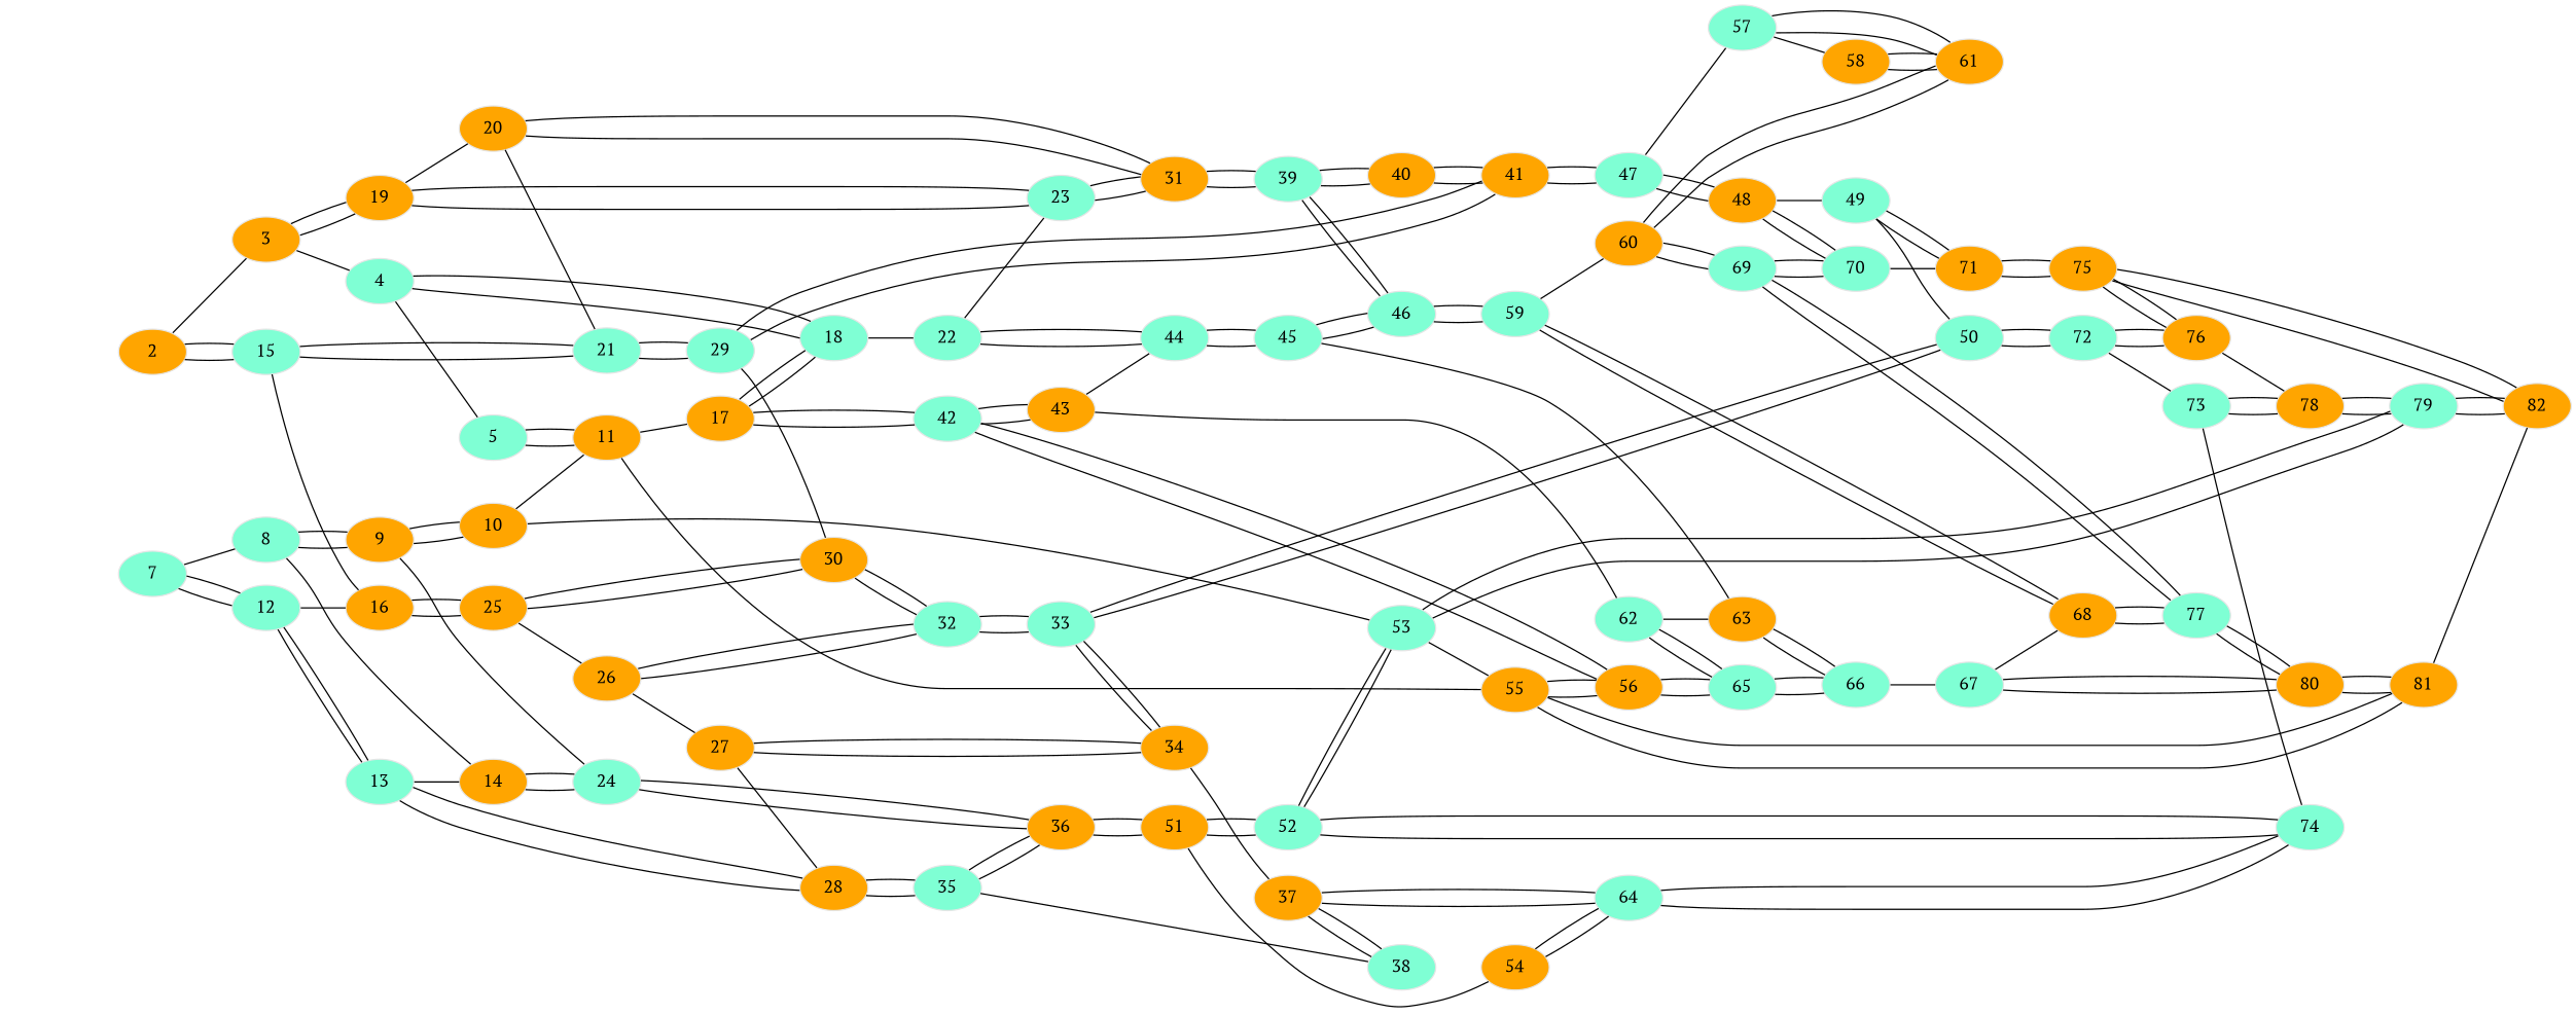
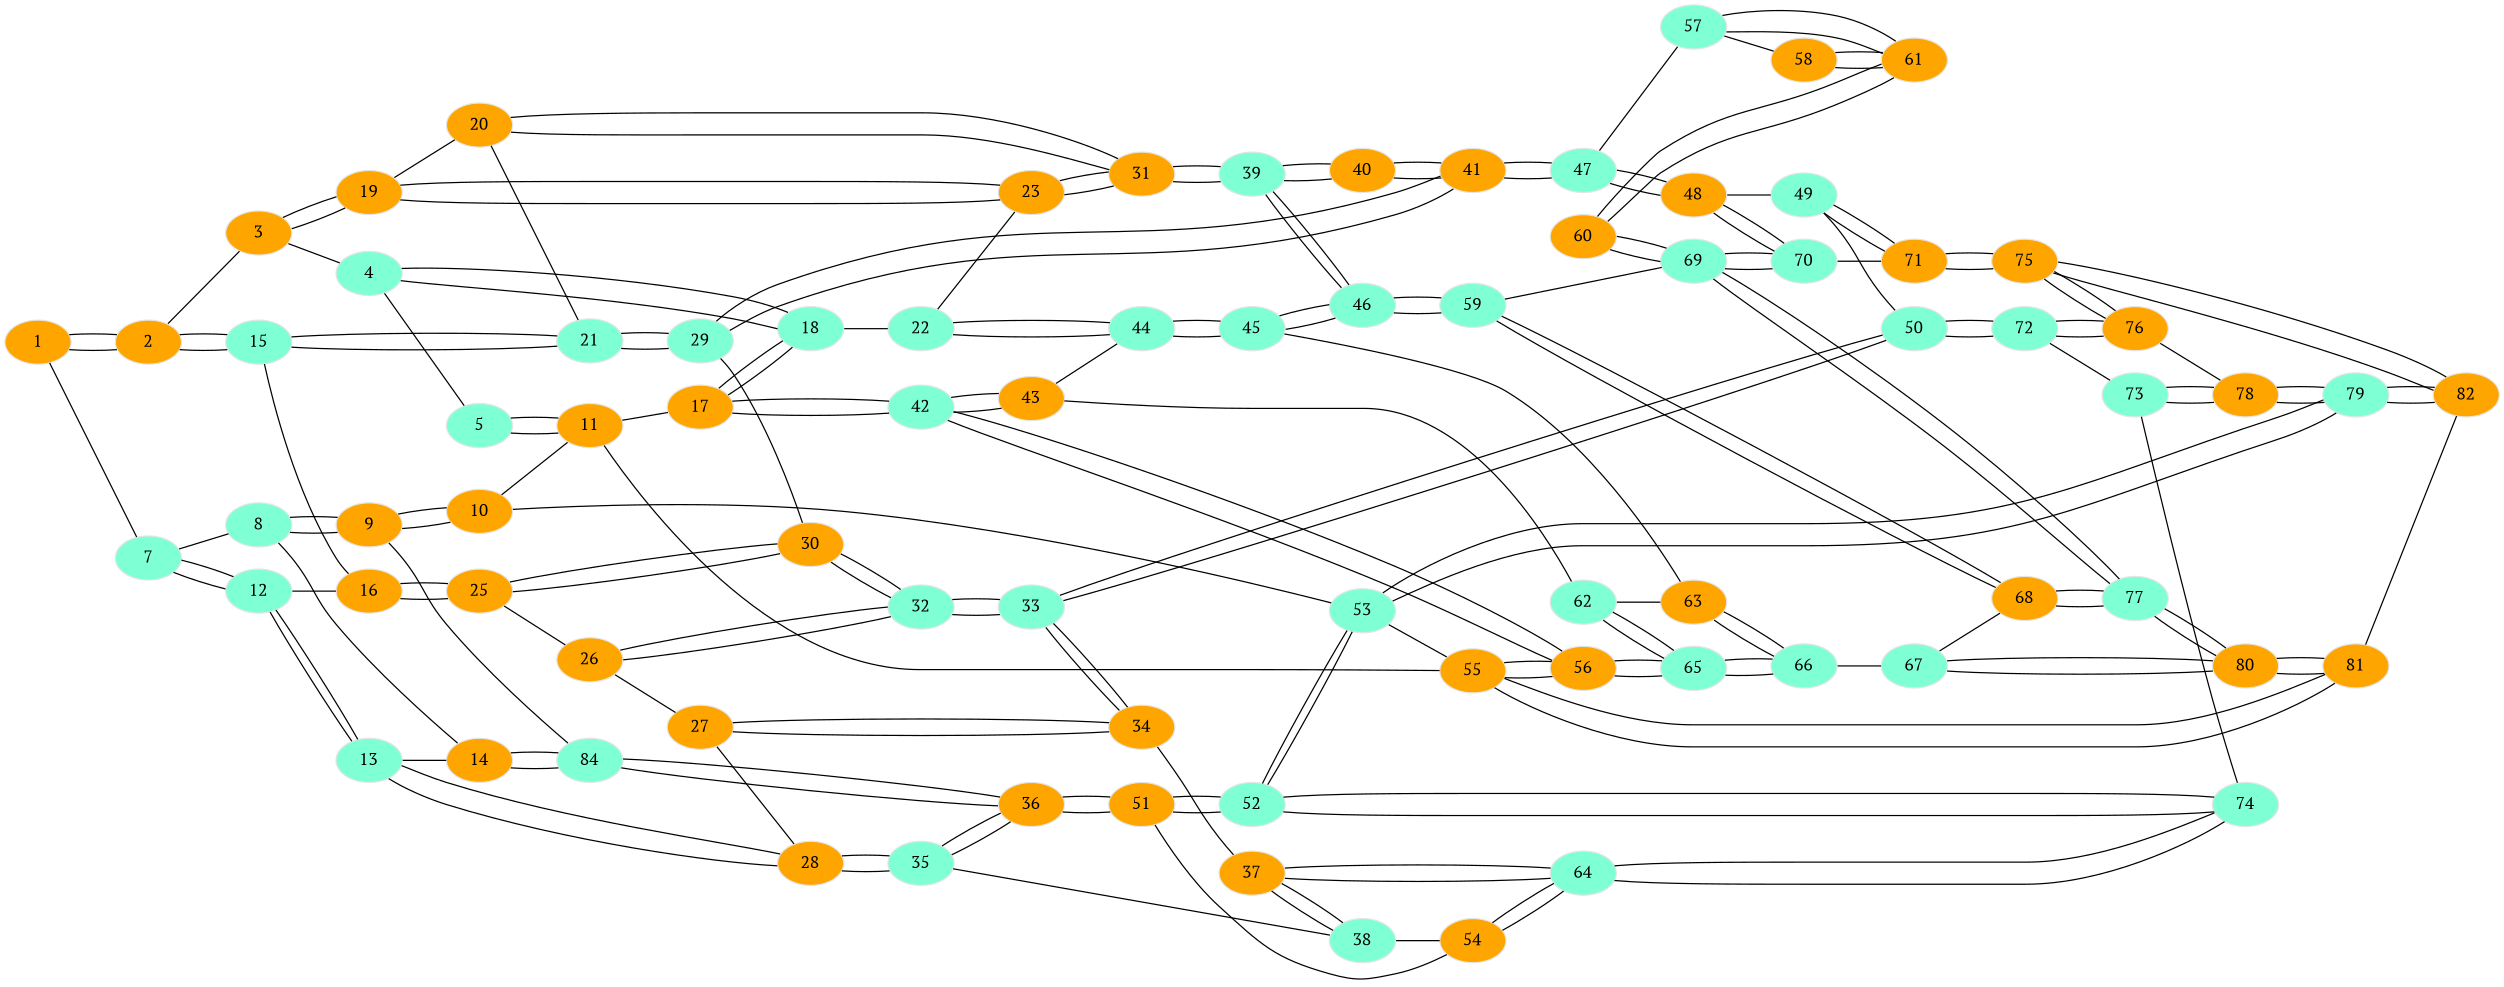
  graph {
    fontname="PT Serif"
    rankdir=LR
    node [color=gray90 fillcolor=aquamarine fontname="PT Serif" style=filled]
    edge [fontname="PT Serif"]
+   1 [fillcolor=orange]
    2 [fillcolor=orange]
    7
    3 [fillcolor=orange]
    15
    8
    12
    4
    19 [fillcolor=orange]
    16 [fillcolor=orange]
    21
    5
    18
    20 [fillcolor=orange]
-   23
+   23 [fillcolor=orange]
    11 [fillcolor=orange]
    22
    17 [fillcolor=orange]
    55 [fillcolor=orange]
    10 [fillcolor=orange]
    53
    9 [fillcolor=orange]
    14 [fillcolor=orange]
    13
-   24
+   24 [label=84]
    36 [fillcolor=orange]
    79
    42
    56 [fillcolor=orange]
    81 [fillcolor=orange]
    28 [fillcolor=orange]
    25 [fillcolor=orange]
    35
    29
    26 [fillcolor=orange]
    30 [fillcolor=orange]
    43 [fillcolor=orange]
    44
    31 [fillcolor=orange]
    39
    41 [fillcolor=orange]
    45
    51 [fillcolor=orange]
    27 [fillcolor=orange]
    32
    34 [fillcolor=orange]
    33
    37 [fillcolor=orange]
    38
    47
    40 [fillcolor=orange]
    46
    50
    72
    64
    54 [fillcolor=orange]
    52
    74
    59
    48 [fillcolor=orange]
    57
    62
    65
    63 [fillcolor=orange]
    66
    60 [fillcolor=orange]
    68 [fillcolor=orange]
    49
    70
    58 [fillcolor=orange]
    61 [fillcolor=orange]
    71 [fillcolor=orange]
    75 [fillcolor=orange]
    73
    76 [fillcolor=orange]
    82 [fillcolor=orange]
    69
    77
    67
    80 [fillcolor=orange]
    78 [fillcolor=orange]
+   1 -- 2
+   1 -- 2
+   1 -- 7
    2 -- 3
    2 -- 15
    2 -- 15
    7 -- 8
    7 -- 12
    7 -- 12
    3 -- 4
    3 -- 19
    3 -- 19
    15 -- 16
    15 -- 21
    15 -- 21
    8 -- 9
    8 -- 9
    8 -- 14
    12 -- 16
    12 -- 13
    12 -- 13
    4 -- 5
    4 -- 18
    4 -- 18
    19 -- 20
    19 -- 23
    19 -- 23
    16 -- 25
    16 -- 25
    21 -- 29
    21 -- 29
    5 -- 11
    5 -- 11
    18 -- 22
    20 -- 21
    20 -- 31
    20 -- 31
    23 -- 31
    23 -- 31
    11 -- 17
    11 -- 55
    22 -- 23
    22 -- 44
    22 -- 44
    17 -- 18
    17 -- 18
    17 -- 42
    17 -- 42
    55 -- 56
    55 -- 56
    55 -- 81
    55 -- 81
    10 -- 11
    10 -- 53
    53 -- 55
    53 -- 79
    53 -- 79
    9 -- 10
    9 -- 10
    9 -- 24
    14 -- 24
    14 -- 24
    13 -- 14
    13 -- 28
    13 -- 28
    24 -- 36
    24 -- 36
    36 -- 51
    36 -- 51
    79 -- 82
    79 -- 82
    42 -- 56
    42 -- 56
    42 -- 43
    42 -- 43
    56 -- 65
    56 -- 65
    81 -- 82
    28 -- 35
    28 -- 35
    25 -- 26
    25 -- 30
    25 -- 30
    35 -- 36
    35 -- 36
    35 -- 38
    29 -- 30
    29 -- 41
    29 -- 41
    26 -- 27
    26 -- 32
    26 -- 32
    30 -- 32
    30 -- 32
    43 -- 44
    43 -- 62
    44 -- 45
    44 -- 45
    31 -- 39
    31 -- 39
    39 -- 40
    39 -- 40
    39 -- 46
    39 -- 46
    41 -- 47
    41 -- 47
    45 -- 46
    45 -- 46
    45 -- 63
    51 -- 54
    51 -- 52
    51 -- 52
    27 -- 28
    27 -- 34
    27 -- 34
    32 -- 33
    32 -- 33
    34 -- 37
    33 -- 34
    33 -- 34
    33 -- 50
    33 -- 50
    37 -- 38
    37 -- 38
    37 -- 64
    37 -- 64
+   38 -- 54
    47 -- 48
    47 -- 48
    47 -- 57
    40 -- 41
    40 -- 41
    46 -- 59
    46 -- 59
    50 -- 72
    50 -- 72
    72 -- 73
    72 -- 76
    72 -- 76
    64 -- 74
    64 -- 74
    54 -- 64
    54 -- 64
    52 -- 53
    52 -- 53
    52 -- 74
    52 -- 74
-   59 -- 60
+   59 -- 69
    59 -- 68
    59 -- 68
    48 -- 49
    48 -- 70
    48 -- 70
    57 -- 58
    57 -- 61
    57 -- 61
    62 -- 65
    62 -- 65
    62 -- 63
    65 -- 66
    65 -- 66
    63 -- 66
    63 -- 66
    66 -- 67
    60 -- 61
    60 -- 61
    60 -- 69
    60 -- 69
    68 -- 77
    68 -- 77
    49 -- 50
    49 -- 71
    49 -- 71
    70 -- 71
    58 -- 61
    58 -- 61
    71 -- 75
    71 -- 75
    75 -- 76
    75 -- 76
    75 -- 82
    75 -- 82
    73 -- 74
    73 -- 78
    73 -- 78
    76 -- 78
    69 -- 70
    69 -- 70
    69 -- 77
    69 -- 77
    77 -- 80
    77 -- 80
    67 -- 68
    67 -- 80
    67 -- 80
    80 -- 81
    80 -- 81
    78 -- 79
    78 -- 79
  }
